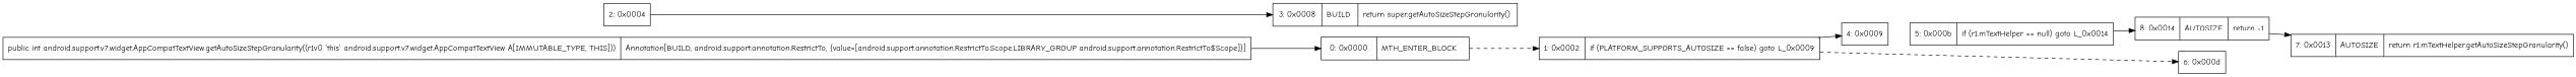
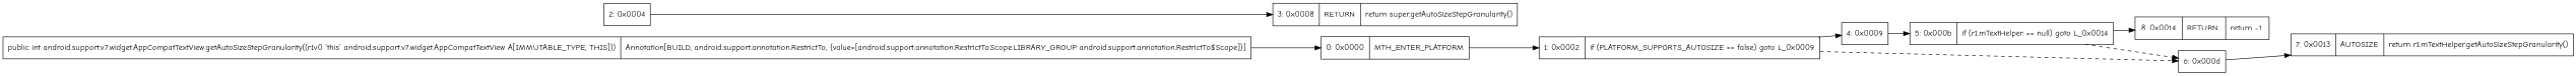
  digraph {
    fontname="Comic Neue"
    rankdir=LR
    node [fontname="Comic Neue" shape=record]
    edge [fontname="Comic Neue"]
-   n1 [label="{0\:\ 0x0000|MTH_ENTER_BLOCK\l}"]
+   n1 [label="{0\:\ 0x0000|MTH_ENTER_PLATFORM\l}"]
    n2 [label="{1\:\ 0x0002|if (PLATFORM_SUPPORTS_AUTOSIZE == false) goto L_0x0009\l}"]
    n3 [label="{4\:\ 0x0009}"]
    n4 [label="{6\:\ 0x000d}"]
    n5 [label="{2\:\ 0x0004}"]
-   n6 [label="{3\:\ 0x0008|BUILD\l|return super.getAutoSizeStepGranularity()\l}"]
+   n6 [label="{3\:\ 0x0008|RETURN\l|return super.getAutoSizeStepGranularity()\l}"]
    n7 [label="{5\:\ 0x000b|if (r1.mTextHelper == null) goto L_0x0014\l}"]
-   n8 [label="{8\:\ 0x0014|AUTOSIZE\l|return \-1\l}"]
+   n8 [label="{8\:\ 0x0014|RETURN\l|return \-1\l}"]
    n9 [label="{7\:\ 0x0013|AUTOSIZE\l|return r1.mTextHelper.getAutoSizeStepGranularity()\l}"]
    n10 [label="{public int android.support.v7.widget.AppCompatTextView.getAutoSizeStepGranularity((r1v0 'this' android.support.v7.widget.AppCompatTextView A[IMMUTABLE_TYPE, THIS]))  | Annotation[BUILD, android.support.annotation.RestrictTo, \{value=[android.support.annotation.RestrictTo.Scope.LIBRARY_GROUP android.support.annotation.RestrictTo$Scope]\}]\l}"]
-   n1 -> n2 [style=dashed]
+   n1 -> n2
    n2 -> n3
    n2 -> n4 [style=dashed]
-   n8 -> n9
+   n3 -> n7
+   n4 -> n9
    n5 -> n6
+   n7 -> n4 [style=dashed]
    n7 -> n8
    n10 -> n1
  }
